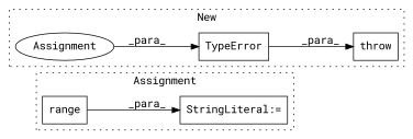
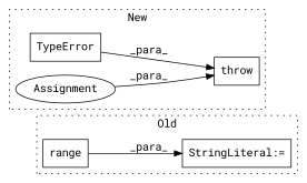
  digraph {
    fontname="Roboto Mono"
    rankdir=LR
    node [a=32 fontname="Roboto Mono" shape=box]
    edge [fontname="Roboto Mono"]
    n1 [l="6,1" label=range s="3538,3550"]
    n2 [a=7 l=1 label="StringLiteral:=" s=3531]
    n3 [l="10,1" label=TypeError s="3005,3058"]
    n4 [a=45 l=43 label=Assignment s=3015 shape=ellipse]
    n5 [a=53 l=6 label=throw s=2999]
    subgraph cluster_1 {
-     label=Assignment
+     label=Old
      style=dotted
      n1
      n2
    }
    subgraph cluster_2 {
      label=New
      style=dotted
      n3
      n4
      n5
    }
    n1 -> n2 [label=_para_]
    n3 -> n5 [label=_para_]
-   n4 -> n3 [label=_para_]
+   n4 -> n5 [label=_para_]
  }
